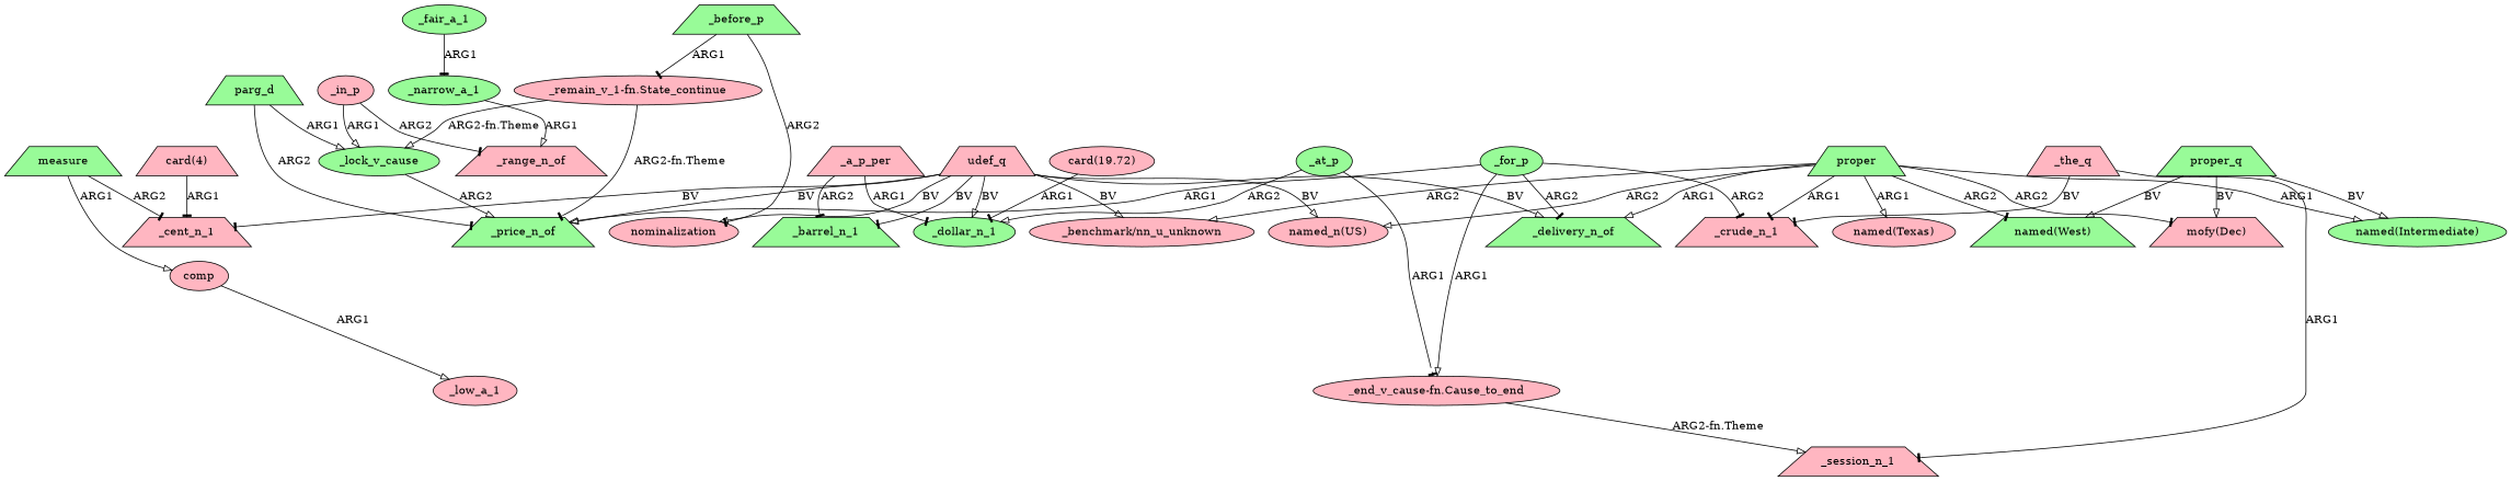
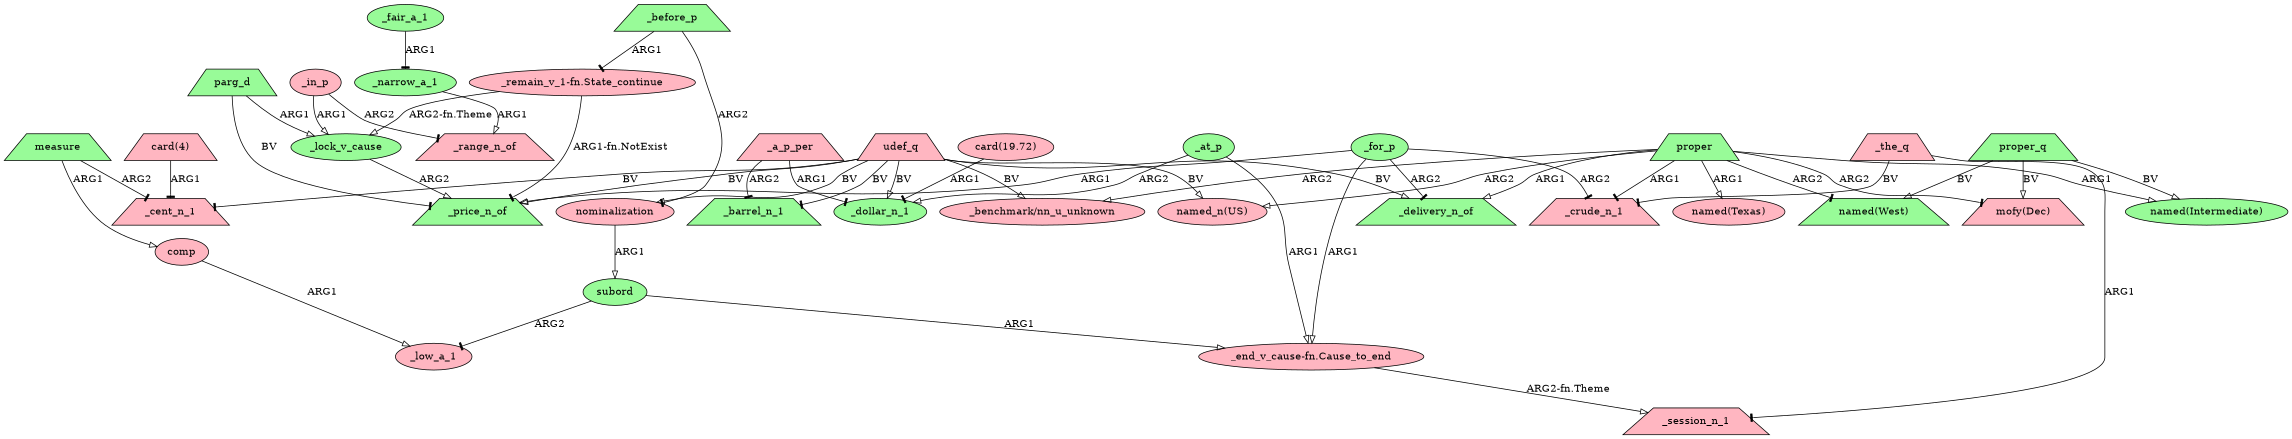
  digraph {
    node [fillcolor=lightpink shape=trapezium style=filled]
    edge [arrowhead=onormal]
    "card(4)"
    _cent_n_1
    _for_p [fillcolor=palegreen shape=ellipse]
    "_end_v_cause-fn.Cause_to_end" [shape=ellipse]
    _crude_n_1
    _price_n_of [fillcolor=palegreen]
    _delivery_n_of [fillcolor=palegreen]
    _session_n_1
    _fair_a_1 [fillcolor=palegreen shape=ellipse]
    _narrow_a_1 [fillcolor=palegreen shape=ellipse]
    _range_n_of
    n12 [fillcolor=palegreen label=proper]
    "named(West)" [fillcolor=palegreen]
    "named_n(US)" [shape=ellipse]
    "named(Texas)" [shape=ellipse]
    "mofy(Dec)"
    "named(Intermediate)" [fillcolor=palegreen shape=ellipse]
    "_benchmark/nn_u_unknown" [shape=ellipse]
    _at_p [fillcolor=palegreen shape=ellipse]
    _dollar_n_1 [fillcolor=palegreen shape=ellipse]
    udef_q
    nominalization [shape=ellipse]
    _barrel_n_1 [fillcolor=palegreen]
+   subord [fillcolor=palegreen shape=ellipse]
    _the_q
    _lock_v_cause [fillcolor=palegreen shape=ellipse]
    _low_a_1 [shape=ellipse]
    "card(19.72)" [shape=ellipse]
    proper_q [fillcolor=palegreen]
    _in_p [shape=ellipse]
    measure [fillcolor=palegreen]
    comp [shape=ellipse]
    _before_p [fillcolor=palegreen]
    "_remain_v_1-fn.State_continue" [shape=ellipse]
    _a_p_per
    parg_d [fillcolor=palegreen]
    "card(4)" -> _cent_n_1 [arrowhead=tee label=ARG1]
    _for_p -> "_end_v_cause-fn.Cause_to_end" [label=ARG1]
    _for_p -> _crude_n_1 [arrowhead=tee label=ARG2]
    _for_p -> _price_n_of [label=ARG1]
    _for_p -> _delivery_n_of [arrowhead=tee label=ARG2]
    "_end_v_cause-fn.Cause_to_end" -> _session_n_1 [label="ARG2-fn.Theme"]
    _fair_a_1 -> _narrow_a_1 [arrowhead=tee label=ARG1]
    _narrow_a_1 -> _range_n_of [label=ARG1]
    n12 -> _crude_n_1 [arrowhead=tee label=ARG1]
    n12 -> _delivery_n_of [label=ARG1]
    n12 -> "named(West)" [arrowhead=tee label=ARG2]
    n12 -> "named_n(US)" [label=ARG2]
    n12 -> "named(Texas)" [label=ARG1]
    n12 -> "mofy(Dec)" [arrowhead=tee label=ARG2]
    n12 -> "named(Intermediate)" [label=ARG1]
    n12 -> "_benchmark/nn_u_unknown" [label=ARG2]
-   _at_p -> "_end_v_cause-fn.Cause_to_end" [arrowhead=tee label=ARG1]
+   _at_p -> "_end_v_cause-fn.Cause_to_end" [label=ARG1]
    _at_p -> _dollar_n_1 [label=ARG2]
    udef_q -> _cent_n_1 [arrowhead=tee label=BV]
    udef_q -> _price_n_of [label=BV]
    udef_q -> _delivery_n_of [label=BV]
    udef_q -> "named_n(US)" [label=BV]
    udef_q -> "_benchmark/nn_u_unknown" [label=BV]
    udef_q -> _dollar_n_1 [label=BV]
    udef_q -> nominalization [label=BV]
    udef_q -> _barrel_n_1 [arrowhead=tee label=BV]
+   nominalization -> subord [label=ARG1]
+   subord -> "_end_v_cause-fn.Cause_to_end" [label=ARG1]
+   subord -> _low_a_1 [arrowhead=tee label=ARG2]
    _the_q -> _crude_n_1 [arrowhead=tee label=BV]
    _the_q -> _session_n_1 [arrowhead=tee label=ARG1]
    _lock_v_cause -> _price_n_of [label=ARG2]
    "card(19.72)" -> _dollar_n_1 [arrowhead=tee label=ARG1]
    proper_q -> "named(West)" [label=BV]
    proper_q -> "mofy(Dec)" [label=BV]
    proper_q -> "named(Intermediate)" [label=BV]
    _in_p -> _range_n_of [arrowhead=tee label=ARG2]
    _in_p -> _lock_v_cause [label=ARG1]
    measure -> _cent_n_1 [arrowhead=tee label=ARG2]
    measure -> comp [label=ARG1]
    comp -> _low_a_1 [label=ARG1]
    _before_p -> nominalization [arrowhead=tee label=ARG2]
    _before_p -> "_remain_v_1-fn.State_continue" [arrowhead=tee label=ARG1]
-   "_remain_v_1-fn.State_continue" -> _price_n_of [arrowhead=tee label="ARG2-fn.Theme"]
+   "_remain_v_1-fn.State_continue" -> _price_n_of [arrowhead=tee label="ARG1-fn.NotExist"]
    "_remain_v_1-fn.State_continue" -> _lock_v_cause [label="ARG2-fn.Theme"]
    _a_p_per -> _dollar_n_1 [arrowhead=tee label=ARG1]
    _a_p_per -> _barrel_n_1 [arrowhead=tee label=ARG2]
-   parg_d -> _price_n_of [arrowhead=tee label=ARG2]
+   parg_d -> _price_n_of [arrowhead=tee label=BV]
    parg_d -> _lock_v_cause [label=ARG1]
  }
